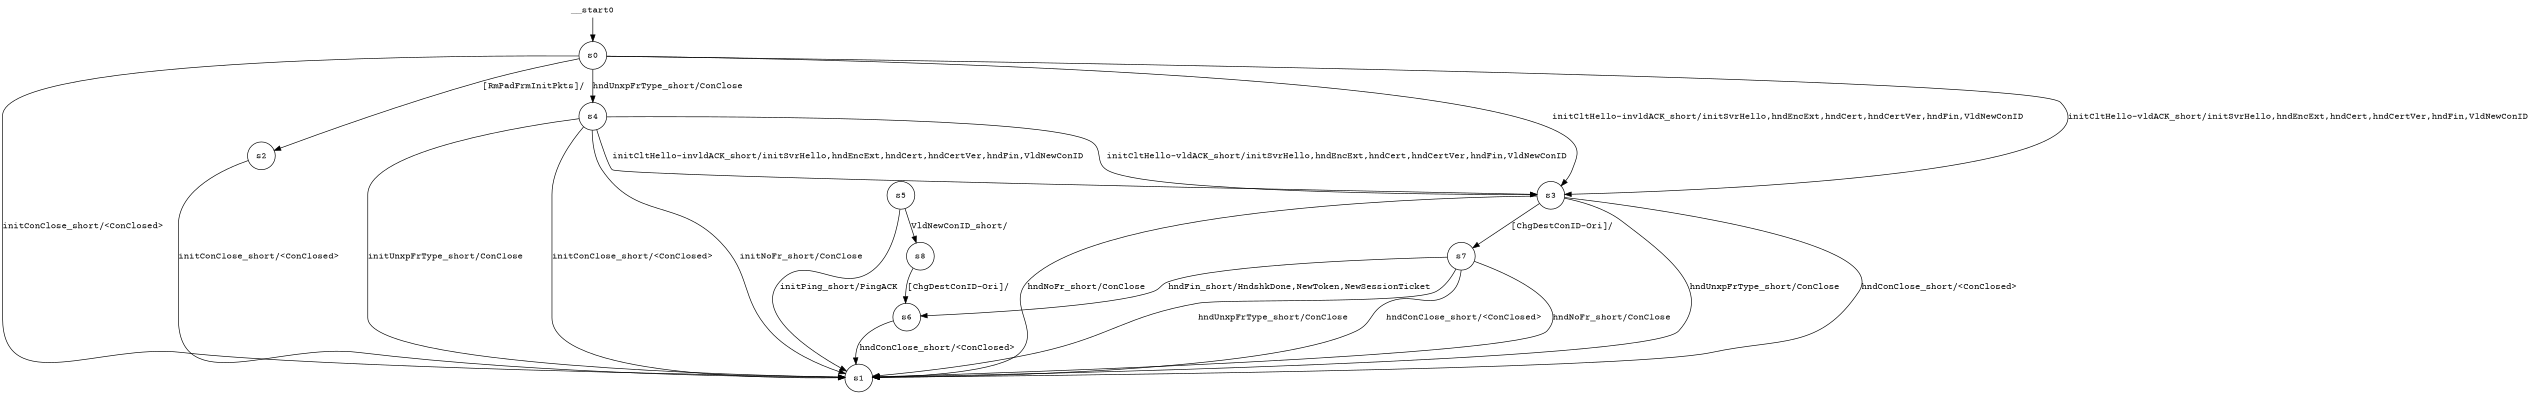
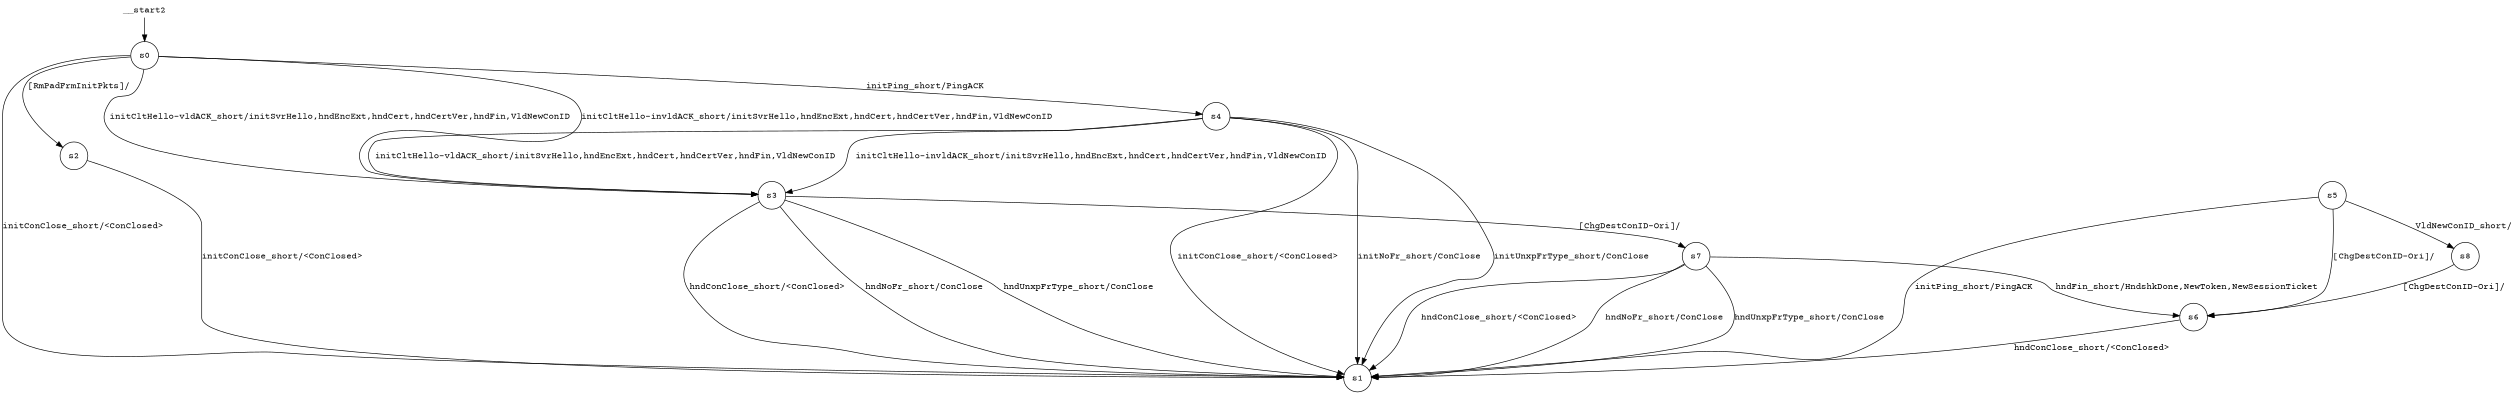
  digraph {
    fontname="Courier Prime"
    node [fontname="Courier Prime" shape=circle]
    edge [fontname="Courier Prime"]
    n1 [label=s0]
    n2 [label=s1]
    n3 [label=s2]
    n4 [label=s3]
    n5 [label=s4]
    n6 [label=s7]
    n7 [label=s5]
    n8 [label=s6]
    n9 [label=s8]
-   __start0 [height=0 shape=none width=0]
+   __start0 [height=0 shape=none width=0 label=__start2]
    n1 -> n2 [label="initConClose_short/<ConClosed> "]
    n1 -> n3 [label="[RmPadFrmInitPkts]/ "]
    n1 -> n4 [label="initCltHello-vldACK_short/initSvrHello,hndEncExt,hndCert,hndCertVer,hndFin,VldNewConID "]
    n1 -> n4 [label="initCltHello-invldACK_short/initSvrHello,hndEncExt,hndCert,hndCertVer,hndFin,VldNewConID "]
-   n1 -> n5 [label="hndUnxpFrType_short/ConClose "]
+   n1 -> n5 [label="initPing_short/PingACK "]
    n3 -> n2 [label="initConClose_short/<ConClosed> "]
    n4 -> n2 [label="hndConClose_short/<ConClosed> "]
    n4 -> n2 [label="hndNoFr_short/ConClose "]
    n4 -> n2 [label="hndUnxpFrType_short/ConClose "]
    n4 -> n6 [label="[ChgDestConID-Ori]/ "]
    n5 -> n2 [label="initConClose_short/<ConClosed> "]
    n5 -> n2 [label="initNoFr_short/ConClose "]
    n5 -> n2 [label="initUnxpFrType_short/ConClose "]
    n5 -> n4 [label="initCltHello-vldACK_short/initSvrHello,hndEncExt,hndCert,hndCertVer,hndFin,VldNewConID "]
    n5 -> n4 [label="initCltHello-invldACK_short/initSvrHello,hndEncExt,hndCert,hndCertVer,hndFin,VldNewConID "]
    n6 -> n2 [label="hndConClose_short/<ConClosed> "]
    n6 -> n2 [label="hndNoFr_short/ConClose "]
    n6 -> n2 [label="hndUnxpFrType_short/ConClose "]
    n6 -> n8 [label="hndFin_short/HndshkDone,NewToken,NewSessionTicket "]
    n7 -> n2 [label="initPing_short/PingACK "]
+   n7 -> n8 [label="[ChgDestConID-Ori]/ "]
    n7 -> n9 [label="VldNewConID_short/ "]
    n8 -> n2 [label="hndConClose_short/<ConClosed> "]
    n9 -> n8 [label="[ChgDestConID-Ori]/ "]
    __start0 -> n1
  }
